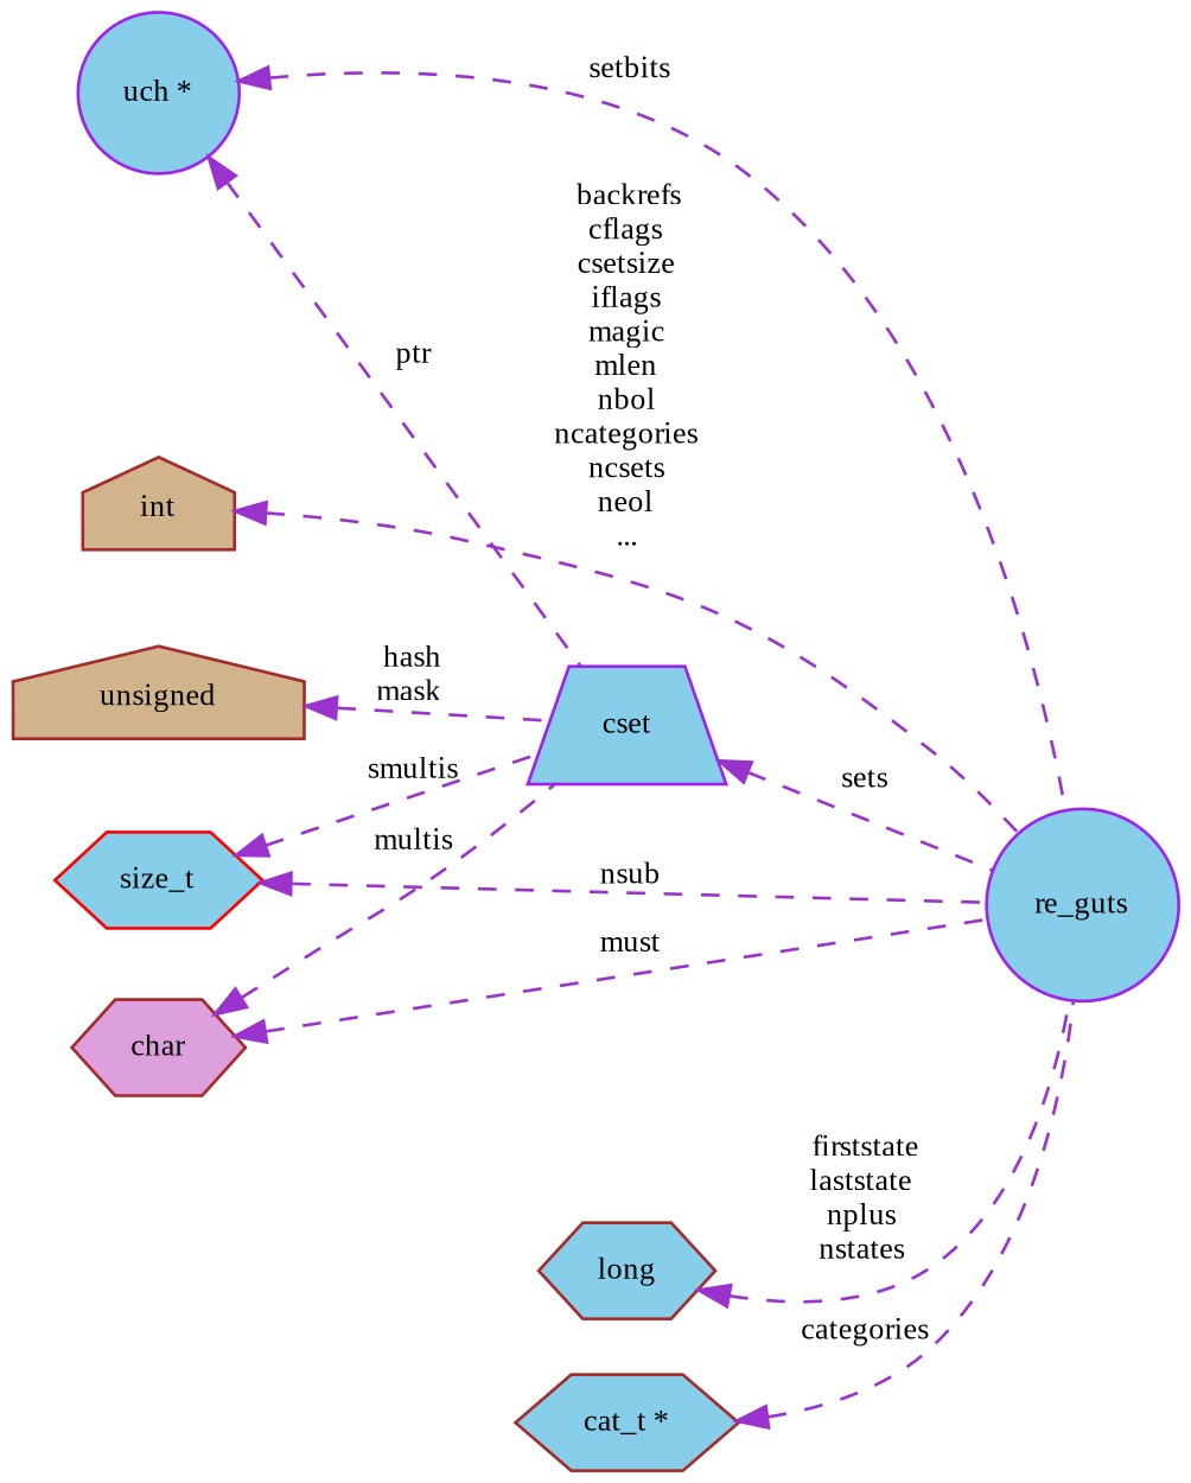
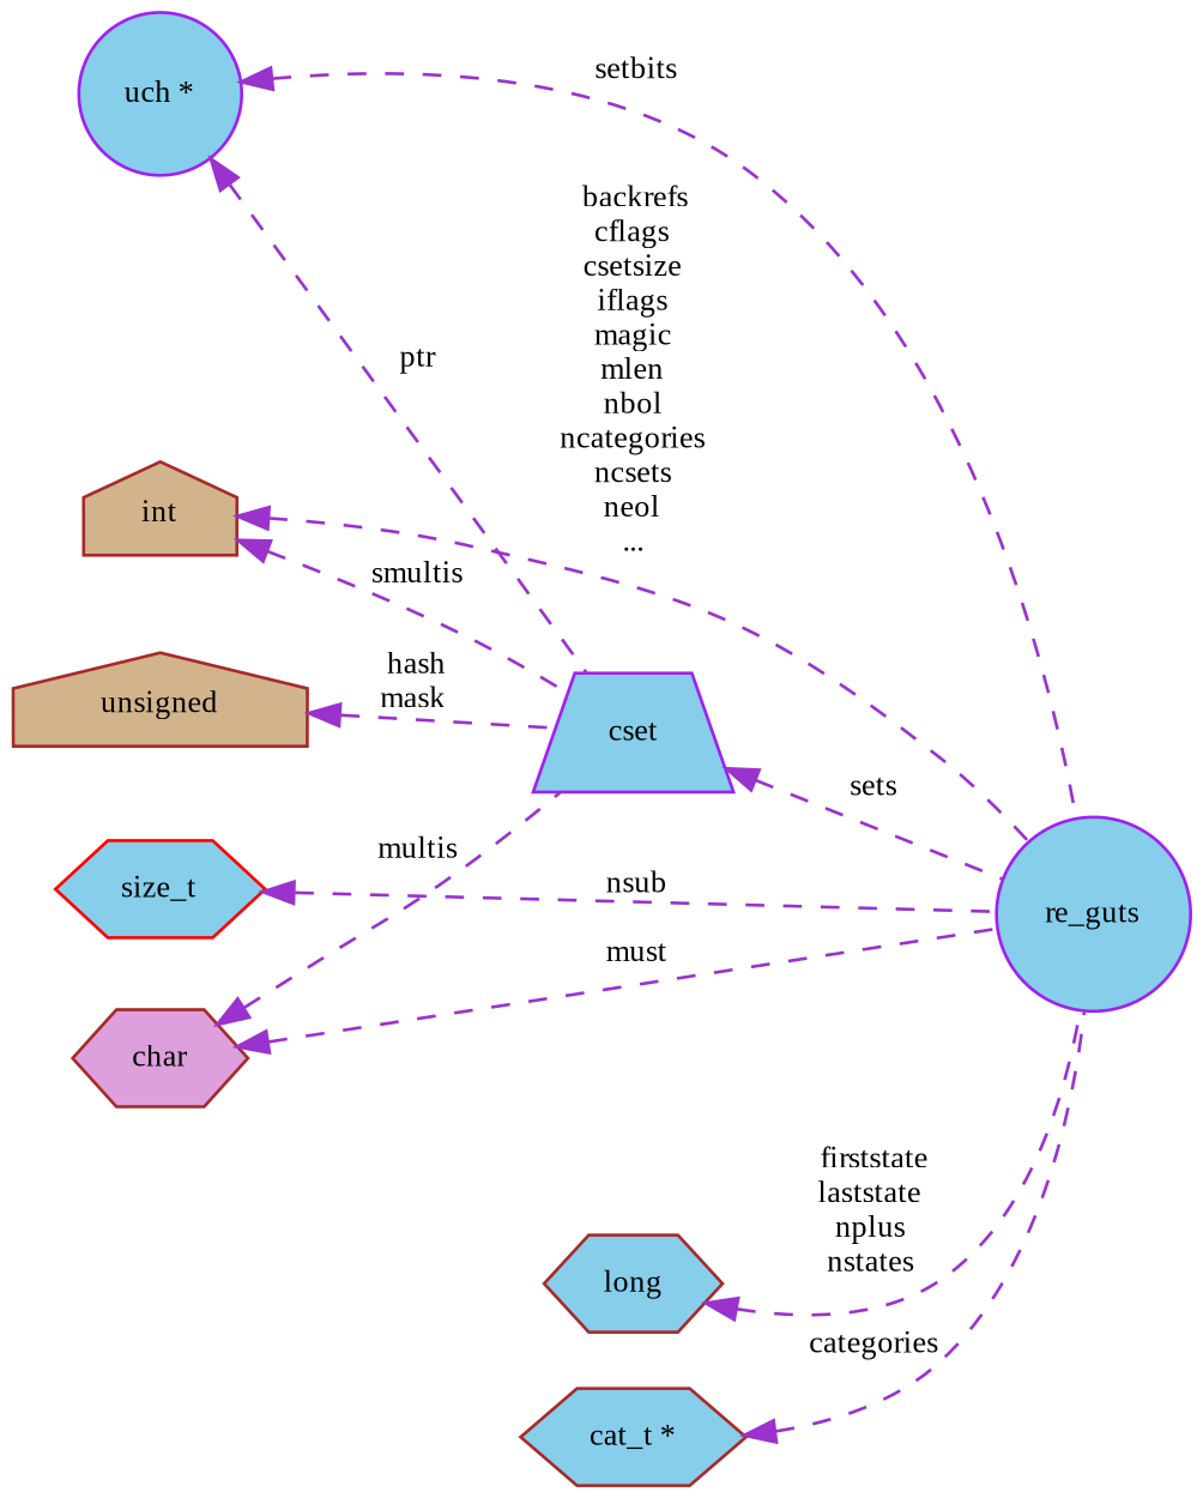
  digraph {
    fontname="Liberation Serif"
    rankdir=LR
    node [color=brown fillcolor=skyblue fontname="Liberation Serif" fontsize=10 shape=hexagon style=filled]
    edge [color=darkorchid3 dir=back fontname="Liberation Serif" fontsize=10 labelfontname=Helvetica labelfontsize=10 style=dashed]
    n1 [color=purple fontcolor=black height=0.2 label=re_guts shape=circle width=0.4]
    n2 [fillcolor=tan height=0.2 label=int shape=house width=0.4]
    n3 [color=purple height=0.2 label=cset shape=trapezium width=0.4]
    n4 [color=purple height=0.2 label="uch *" shape=circle width=0.4]
    n5 [fillcolor=tan height=0.2 label=unsigned shape=house width=0.4]
    n6 [color=red height=0.2 label=size_t width=0.4]
    n7 [fillcolor=plum height=0.2 label=char width=0.4]
    n8 [height=0.2 label=long width=0.4]
    n9 [height=0.2 label="cat_t *" width=0.4]
    n2 -> n1 [label=" backrefs\ncflags\ncsetsize\niflags\nmagic\nmlen\nnbol\nncategories\nncsets\nneol\n..."]
    n3 -> n1 [label=" sets"]
    n4 -> n1 [label=" setbits"]
    n4 -> n3 [label=" ptr"]
    n5 -> n3 [label=" hash\nmask"]
    n6 -> n1 [label=" nsub"]
-   n6 -> n3 [label=" smultis"]
+   n2 -> n3 [label=" smultis"]
    n7 -> n1 [label=" must"]
    n7 -> n3 [label=" multis"]
    n8 -> n1 [label=" firststate\nlaststate\nnplus\nnstates"]
    n9 -> n1 [label=" categories"]
  }
